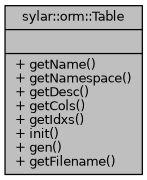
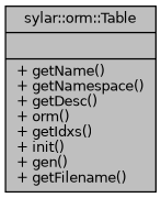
  digraph {
-   n1 [color=black fillcolor=grey75 fontcolor=black fontname=Helvetica fontsize=10 height=0.2 label="{sylar::orm::Table\n||+ getName()\l+ getNamespace()\l+ getDesc()\l+ getCols()\l+ getIdxs()\l+ init()\l+ gen()\l+ getFilename()\l}" shape=record style=filled width=0.4]
+   n1 [color=black fillcolor=grey75 fontcolor=black fontname=Helvetica fontsize=10 height=0.2 label="{sylar::orm::Table\n||+ getName()\l+ getNamespace()\l+ getDesc()\l+ orm()\l+ getIdxs()\l+ init()\l+ gen()\l+ getFilename()\l}" shape=record style=filled width=0.4]
  }
